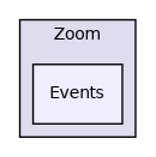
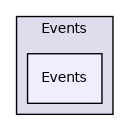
  digraph {
    compound=true
    rankdir=LR
    fontname="DejaVu Sans"
    n1 [fillcolor="#eeeeff" fontname="DejaVu Sans" fontsize=10 label=Events pencolor=black shape=box style=filled]
    subgraph cluster_1 {
      bgcolor="#ddddee"
      fontsize=10
-     label=Zoom
+     label=Events
      pencolor=black
      n1
    }
  }
